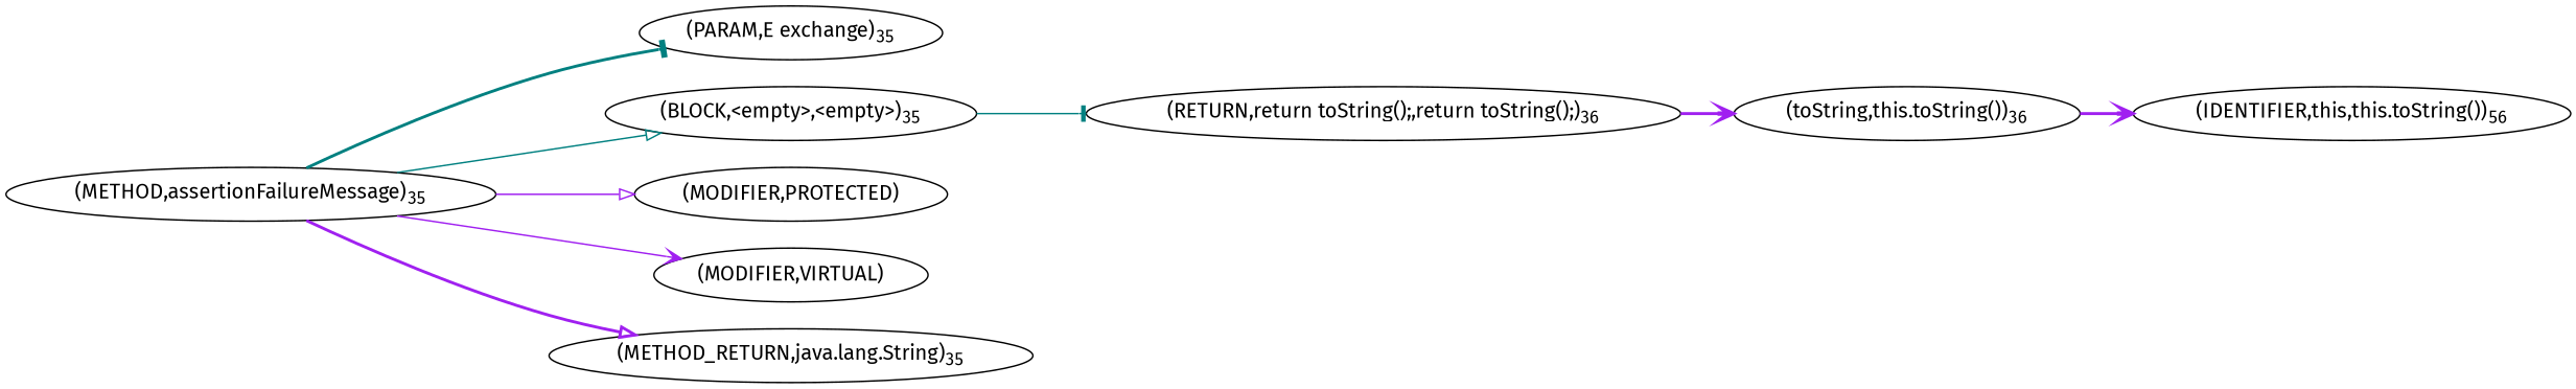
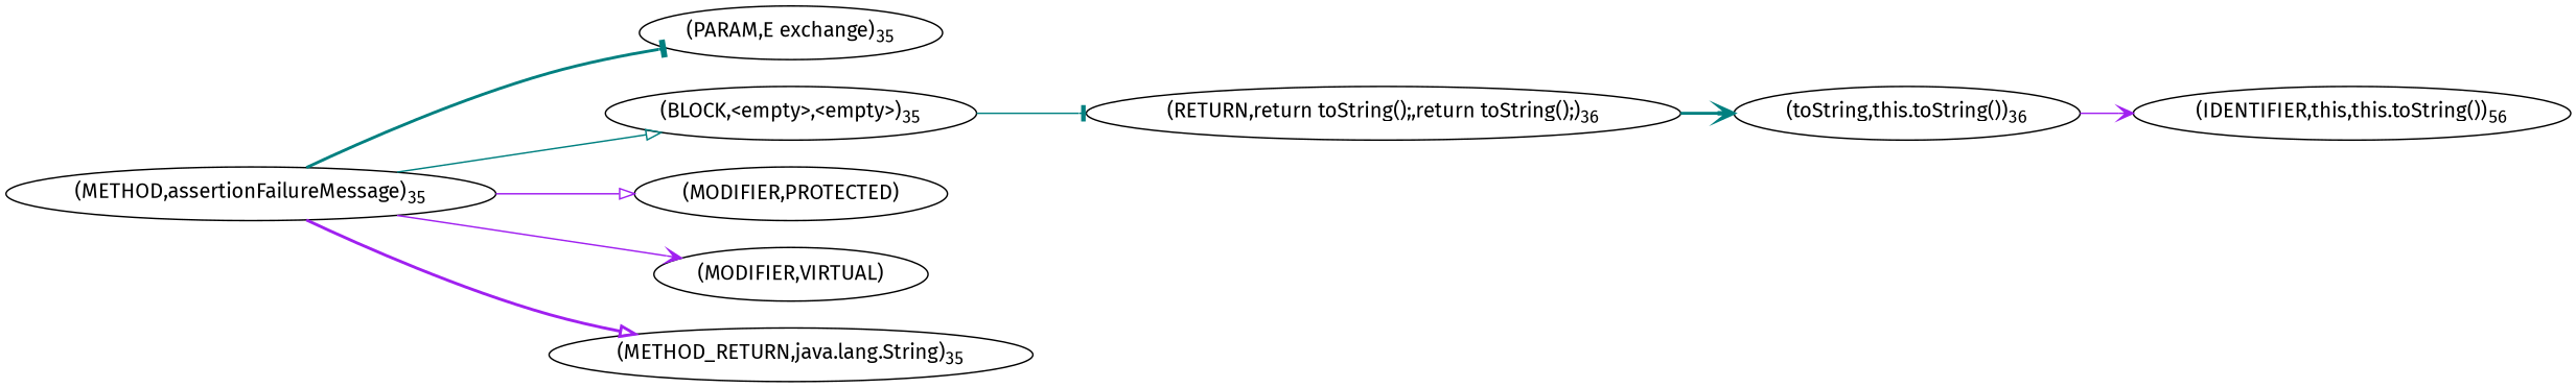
  digraph {
    fontname="Fira Sans"
    rankdir=LR
    node [fontname="Fira Sans"]
    edge [arrowhead=onormal color=teal fontname="Fira Sans" style=solid]
    n1 [label=<(METHOD,assertionFailureMessage)<SUB>35</SUB>>]
    n2 [label=<(PARAM,E exchange)<SUB>35</SUB>>]
    n3 [label=<(BLOCK,&lt;empty&gt;,&lt;empty&gt;)<SUB>35</SUB>>]
    n4 [label=<(MODIFIER,PROTECTED)>]
    n5 [label=<(MODIFIER,VIRTUAL)>]
    n6 [label=<(METHOD_RETURN,java.lang.String)<SUB>35</SUB>>]
    n7 [label=<(RETURN,return toString();,return toString();)<SUB>36</SUB>>]
    n8 [label=<(toString,this.toString())<SUB>36</SUB>>]
    n9 [label=<(IDENTIFIER,this,this.toString())<SUB>56</SUB>>]
    n1 -> n2 [arrowhead=tee style=bold]
    n1 -> n3
    n1 -> n4 [color=purple]
    n1 -> n5 [arrowhead=vee color=purple]
    n1 -> n6 [color=purple style=bold]
    n3 -> n7 [arrowhead=tee]
-   n7 -> n8 [arrowhead=vee color=purple style=bold]
-   n8 -> n9 [arrowhead=vee color=purple style=bold]
+   n7 -> n8 [arrowhead=vee style=bold]
+   n8 -> n9 [arrowhead=vee color=purple]
  }
